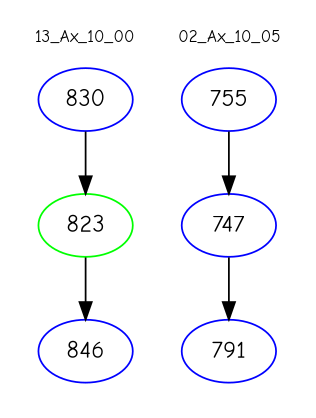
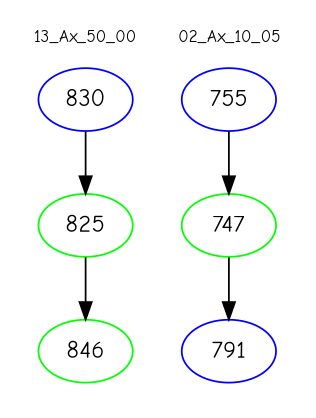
  digraph {
    fontname="Comic Neue"
    node [color=blue fontname="Comic Neue"]
    edge [color=black fontname="Comic Neue"]
    n1 [label=830]
-   n2 [color=green label=823]
-   n3 [label=846]
+   n2 [color=green label=825]
+   n3 [color=green label=846]
    n4 [label=755]
-   n5 [label=747]
+   n5 [color=green label=747]
    n6 [label=791]
    subgraph cluster_1 {
      color=white
      fontsize=10
-     label="13_Ax_10_00"
+     label="13_Ax_50_00"
      n1
      n2
      n3
    }
    subgraph cluster_2 {
      color=white
      fontsize=10
      label="02_Ax_10_05"
      n4
      n5
      n6
    }
    n1 -> n2
    n2 -> n3
    n4 -> n5
    n5 -> n6
  }
